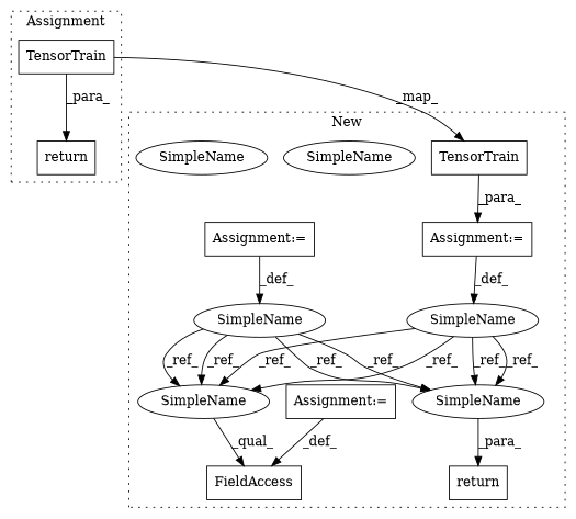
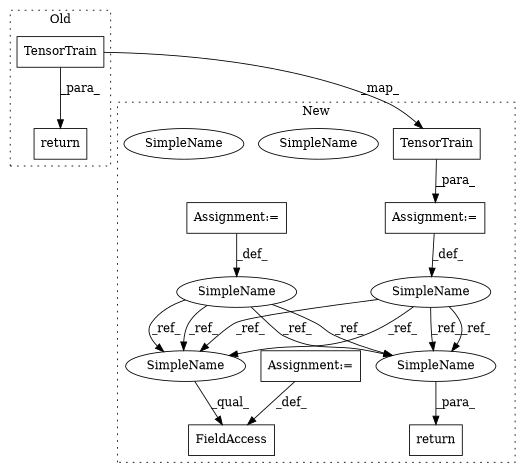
  digraph {
    node [a=42 l=3 s=7418 shape=box]
    n1 [a=32 l="12,1" label=TensorTrain s="7350,7398"]
    n2 [a=41 l=7 label=return s=7343]
    n3 [a=32 l="12,1" label=TensorTrain s="7357,7405"]
    n4 [a=7 l=1 label="Assignment:=" s=7356]
    n5 [a=22 l=17 label=FieldAccess]
    n6 [a=7 l=1 label="Assignment:=" s=7435]
    n7 [a=7 l=1 label="Assignment:=" s=7258]
    n8 [label=SimpleName s=7255 shape=ellipse]
    n9 [a=41 l=7 label=return s=7447]
    n10 [label=SimpleName s=7353 shape=ellipse]
    n11 [label=SimpleName shape=ellipse]
    n12 [label=SimpleName s=7454 shape=ellipse]
    n13 [label=SimpleName shape=ellipse]
    n14 [label=SimpleName s=7454 shape=ellipse]
    subgraph cluster_1 {
-     label=Assignment
+     label=Old
      style=dotted
      n1
      n2
    }
    subgraph cluster_2 {
      label=New
      style=dotted
      n3
      n4
      n5
      n6
      n7
      n8
      n9
      n10
      n11
      n12
      n13
      n14
    }
    n1 -> n2 [label=_para_]
    n1 -> n3 [label=_map_]
    n3 -> n4 [label=_para_]
    n4 -> n10 [label=_def_]
    n6 -> n5 [label=_def_]
    n7 -> n8 [label=_def_]
    n8 -> n13 [label=_ref_]
    n8 -> n13 [label=_ref_]
    n8 -> n14 [label=_ref_]
    n8 -> n14 [label=_ref_]
    n10 -> n13 [label=_ref_]
    n10 -> n13 [label=_ref_]
    n10 -> n14 [label=_ref_]
    n10 -> n14 [label=_ref_]
    n13 -> n5 [label=_qual_]
    n14 -> n9 [label=_para_]
  }
